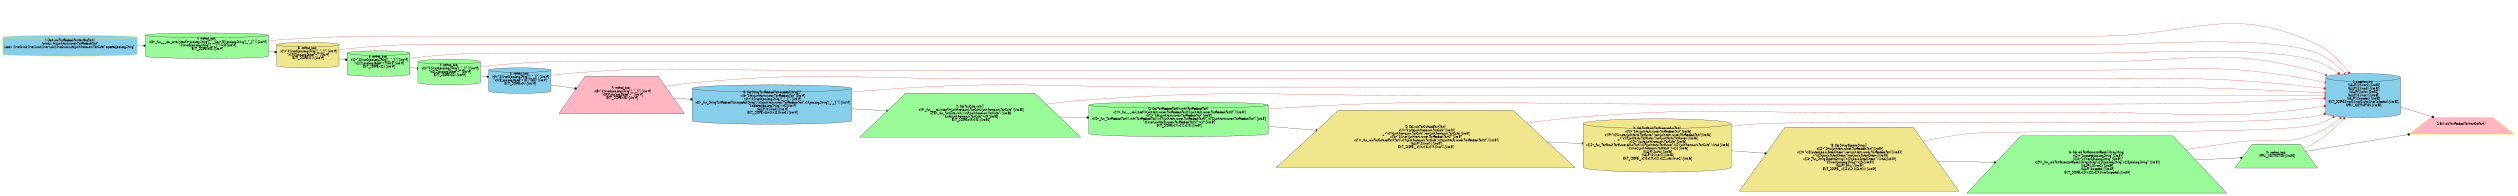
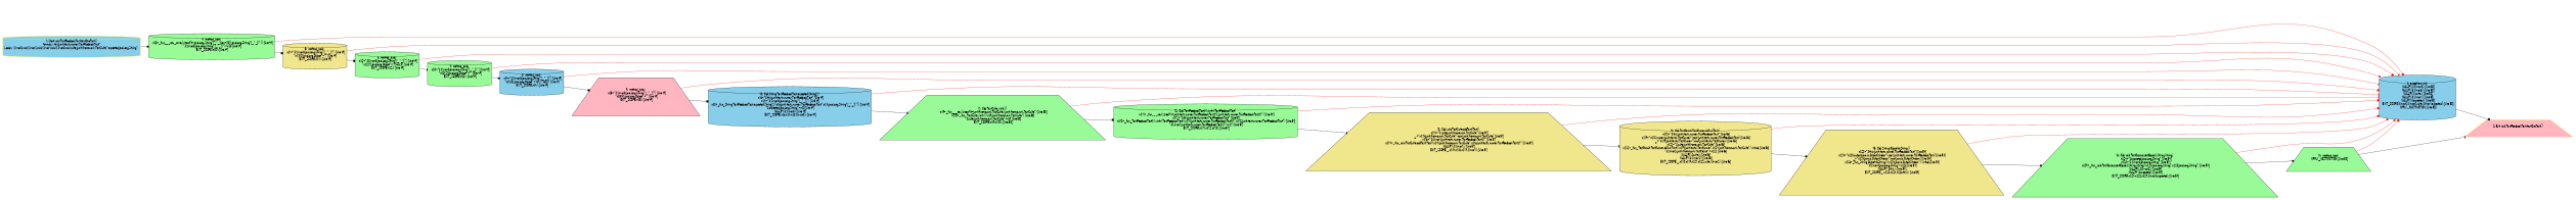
  digraph {
    rankdir=LR
    fontname="Patrick Hand"
    node [style=filled fillcolor=palegreen shape=cylinder fontname="Patrick Hand"]
    edge [arrowhead=box fontname="Patrick Hand"]
    n1 [color=yellow label="1: Start void TextFeedbackTest.testOneTest()\nFormals:  this:junit.tests.runner.TextFeedbackTest*\nLocals:  $irvar3:void $irvar2:void $irvar1:void $irvar0:void suite:junit.framework.TestSuite* expected:java.lang.String* \n  " fillcolor=skyblue]
    n2 [label="4:  method_body \n   n$0=_fun___new_array(sizeof(t=java.lang.String*[_*_];len=[5]):java.lang.String*[_*_](*)) [line 49]\n  *&$irvar0:java.lang.String*[_*_](*)=n$0 [line 49]\n  EXIT_SCOPE(n$0); [line 49]\n "]
    n3 [label="3:  exceptions sink \n   NULLIFY(&$irvar3); [line 58]\n  NULLIFY(&$irvar0); [line 58]\n  NULLIFY(&suite); [line 58]\n  NULLIFY(&$irvar1); [line 58]\n  NULLIFY(&expected); [line 58]\n  EXIT_SCOPE($irvar3,$irvar0,suite,$irvar1,expected); [line 58]\n  APPLY_ABSTRACTION; [line 58]\n " fillcolor=skyblue]
    n4 [label="5:  method_body \n   n$1=*&$irvar0:java.lang.String*[_*_](*) [line 49]\n  *n$1[0]:java.lang.Object*=\".\" [line 49]\n  EXIT_SCOPE(n$1); [line 49]\n " fillcolor=khaki]
    n5 [color=yellow label="2: Exit void TextFeedbackTest.testOneTest() \n  " fillcolor=lightpink shape=trapezium]
    n6 [label="6:  method_body \n   n$2=*&$irvar0:java.lang.String*[_*_](*) [line 49]\n  *n$2[1]:java.lang.Object*=\"Time: 0\" [line 49]\n  EXIT_SCOPE(n$2); [line 49]\n "]
    n7 [label="7:  method_body \n   n$3=*&$irvar0:java.lang.String*[_*_](*) [line 49]\n  *n$3[2]:java.lang.Object*=\"\" [line 49]\n  EXIT_SCOPE(n$3); [line 49]\n "]
    n8 [label="8:  method_body \n   n$4=*&$irvar0:java.lang.String*[_*_](*) [line 49]\n  *n$4[3]:java.lang.Object*=\"OK (1 test)\" [line 49]\n  EXIT_SCOPE(n$4); [line 49]\n " fillcolor=skyblue]
    n9 [label="9:  method_body \n   n$5=*&$irvar0:java.lang.String*[_*_](*) [line 49]\n  *n$5[4]:java.lang.Object*=\"\" [line 49]\n  EXIT_SCOPE(n$5); [line 49]\n " shape=trapezium fillcolor=lightpink]
    n10 [label="10:  Call String TextFeedbackTest.expected(String[]) \n   n$6=*&this:junit.tests.runner.TextFeedbackTest* [line 49]\n  n$7=*&$irvar0:java.lang.String*[_*_](*) [line 49]\n  n$8=_fun_String TextFeedbackTest.expected(String[])(n$6:junit.tests.runner.TextFeedbackTest*,n$7:java.lang.String*[_*_](*)) [line 49]\n  *&expected:java.lang.String*=n$8 [line 49]\n  NULLIFY(&$irvar0); [line 49]\n  EXIT_SCOPE(n$6,n$7,n$8,$irvar0); [line 49]\n " fillcolor=skyblue]
    n11 [label="11:  Call TestSuite.<init>() \n   n$9=_fun___new(sizeof(t=junit.framework.TestSuite):junit.framework.TestSuite*) [line 50]\n  n$10=_fun_TestSuite.<init>()(n$9:junit.framework.TestSuite*) [line 50]\n  *&suite:junit.framework.TestSuite*=n$9 [line 50]\n  EXIT_SCOPE(n$9,n$10); [line 50]\n " shape=trapezium]
    n12 [label="12:  Call TextFeedbackTest$1.<init>(TextFeedbackTest) \n   n$11=_fun___new(sizeof(t=junit.tests.runner.TextFeedbackTest$1):junit.tests.runner.TextFeedbackTest$1*) [line 51]\n  n$12=*&this:junit.tests.runner.TextFeedbackTest* [line 51]\n  n$13=_fun_TextFeedbackTest$1.<init>(TextFeedbackTest)(n$11:junit.tests.runner.TextFeedbackTest$1*,n$12:junit.tests.runner.TextFeedbackTest*) [line 51]\n  *&$irvar1:junit.tests.runner.TextFeedbackTest$1*=n$11 [line 51]\n  EXIT_SCOPE(n$11,n$12,n$13); [line 51]\n "]
    n13 [label="13:  Call void TestSuite.addTest(Test) \n   n$14=*&suite:junit.framework.TestSuite* [line 51]\n  _=*n$14:junit.framework.TestSuite*(root junit.framework.TestSuite) [line 51]\n  n$16=*&$irvar1:junit.tests.runner.TextFeedbackTest$1* [line 51]\n  n$17=_fun_void TestSuite.addTest(Test)(n$14:junit.framework.TestSuite*,n$16:junit.tests.runner.TextFeedbackTest$1*) [line 51]\n  NULLIFY(&$irvar1); [line 51]\n  EXIT_SCOPE(_,n$14,n$16,n$17,$irvar1); [line 51]\n " shape=trapezium fillcolor=khaki]
    n14 [label="14:  Call TestResult TestRunner.doRun(Test) \n   n$18=*&this:junit.tests.runner.TextFeedbackTest* [line 56]\n  n$19=*n$18.runner:junit.textui.TestRunner*(root junit.tests.runner.TextFeedbackTest) [line 56]\n  _=*n$19:junit.textui.TestRunner*(root junit.textui.TestRunner) [line 56]\n  n$21=*&suite:junit.framework.TestSuite* [line 56]\n  n$22=_fun_TestResult TestRunner.doRun(Test)(n$19:junit.textui.TestRunner*,n$21:junit.framework.TestSuite*) virtual [line 56]\n  *&$irvar2:junit.framework.TestResult*=n$22 [line 56]\n  NULLIFY(&suite); [line 56]\n  NULLIFY(&$irvar2); [line 56]\n  EXIT_SCOPE(_,n$18,n$19,n$21,n$22,suite,$irvar2); [line 56]\n " fillcolor=khaki]
    n15 [label="15:  Call String Object.toString() \n   n$23=*&this:junit.tests.runner.TextFeedbackTest* [line 57]\n  n$24=*n$23.output:java.io.OutputStream*(root junit.tests.runner.TextFeedbackTest) [line 57]\n  _=*n$24:java.io.OutputStream*(root java.io.OutputStream) [line 57]\n  n$26=_fun_String Object.toString()(n$24:java.io.OutputStream*) virtual [line 57]\n  *&$irvar3:java.lang.String*=n$26 [line 57]\n  NULLIFY(&this); [line 57]\n  EXIT_SCOPE(_,n$23,n$24,n$26,this); [line 57]\n " shape=trapezium fillcolor=khaki]
    n16 [label="16:  Call void TestCase.assertEquals(String,String) \n   n$27=*&expected:java.lang.String* [line 57]\n  n$28=*&$irvar3:java.lang.String* [line 57]\n  n$29=_fun_void TestCase.assertEquals(String,String)(n$27:java.lang.String*,n$28:java.lang.String*) [line 57]\n  NULLIFY(&$irvar3); [line 57]\n  NULLIFY(&expected); [line 57]\n  EXIT_SCOPE(n$27,n$28,n$29,$irvar3,expected); [line 57]\n " shape=trapezium]
    n17 [label="17:  method_body \n   APPLY_ABSTRACTION; [line 58]\n " shape=trapezium]
    n1 -> n2 [arrowhead=dot]
    n2 -> n3 [color=red]
    n2 -> n4
    n3 -> n5
    n4 -> n3 [color=red arrowhead=tee]
    n4 -> n6
    n6 -> n3 [color=red]
    n6 -> n7 [arrowhead=tee]
    n7 -> n3 [color=red arrowhead=dot]
    n7 -> n8 [arrowhead=dot]
    n8 -> n3 [color=red arrowhead=tee]
    n8 -> n9
    n9 -> n3 [color=red]
    n9 -> n10
    n10 -> n3 [color=red arrowhead=tee]
    n10 -> n11 [arrowhead=tee]
    n11 -> n3 [color=red arrowhead=tee]
    n11 -> n12
    n12 -> n3 [color=red]
    n12 -> n13 [arrowhead=tee]
    n13 -> n3 [color=red]
    n13 -> n14 [arrowhead=tee]
    n14 -> n3 [color=red]
    n14 -> n15 [arrowhead=dot]
    n15 -> n3 [color=red arrowhead=dot]
    n15 -> n16 [arrowhead=dot]
    n16 -> n3 [color=red arrowhead=dot]
    n16 -> n17 [arrowhead=dot]
    n17 -> n3 [color=red]
-   n17 -> n5
+   n17 -> n5 [arrowhead=tee]
  }
